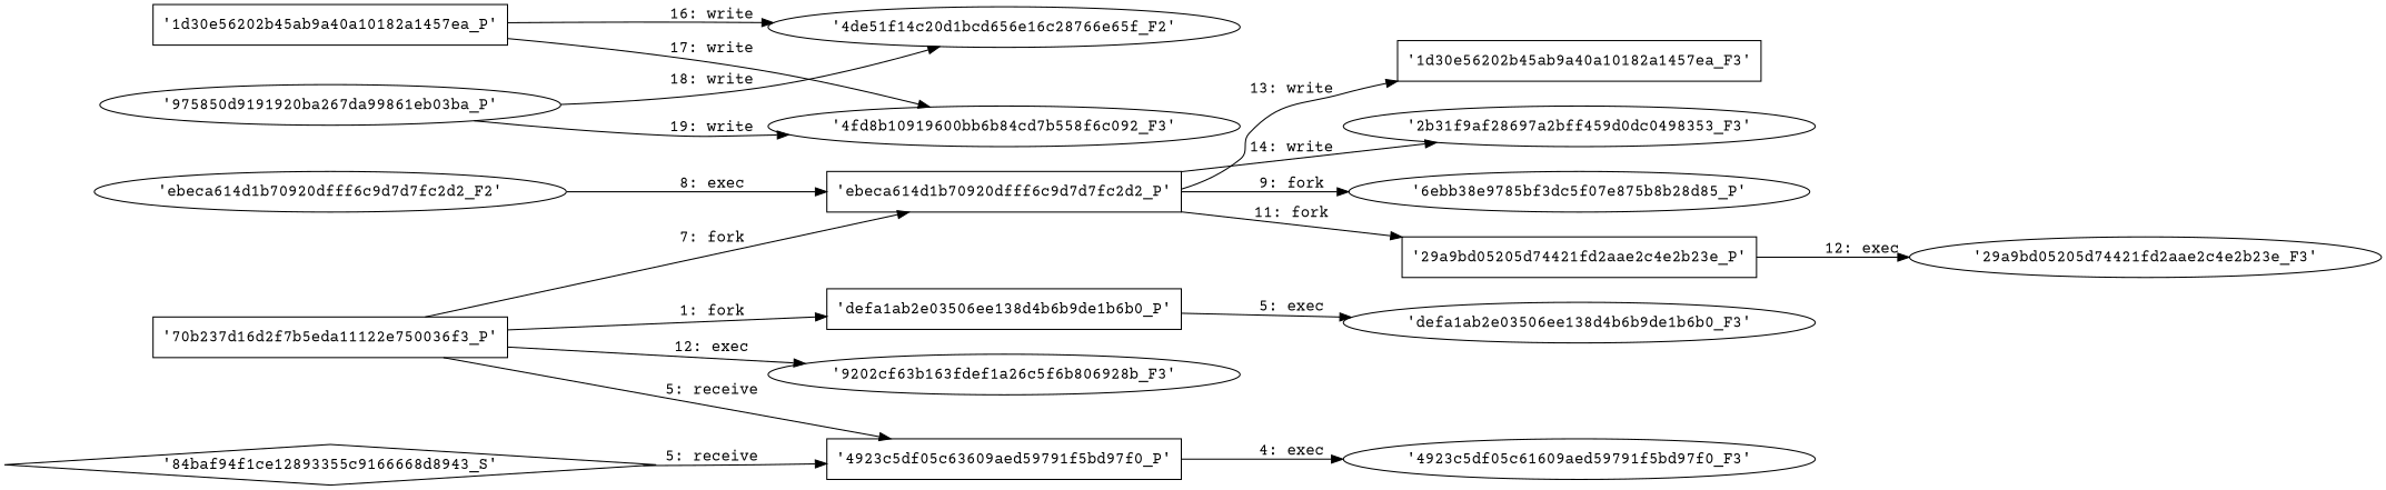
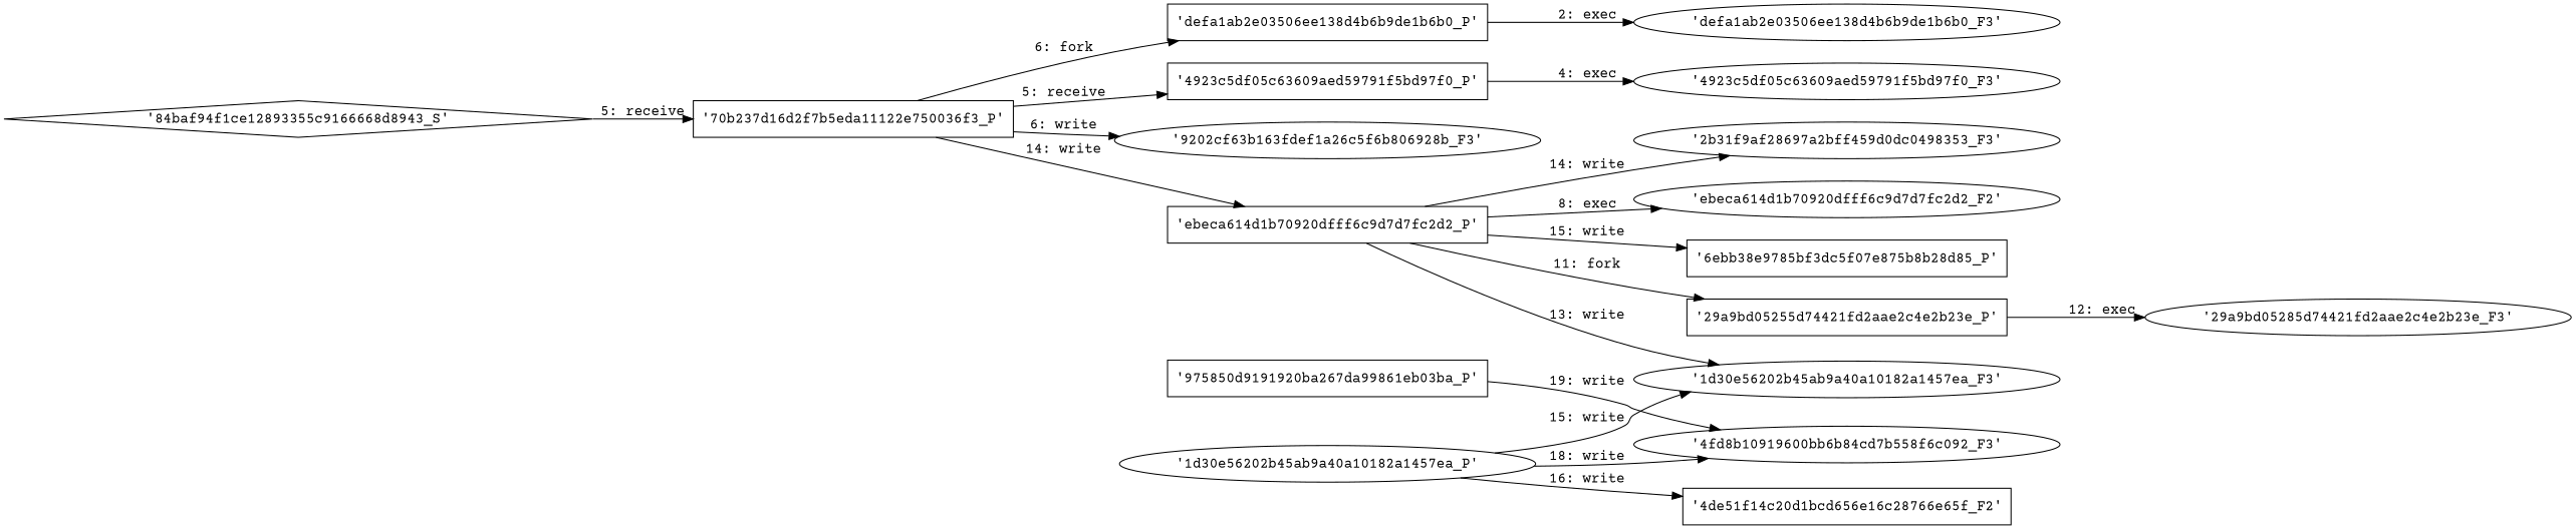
  digraph {
    engine=neato
    fixedsize=false
    fontname="Courier Prime"
    fontsize=10
    nodesep=0.3
    rankdir=LR
    ranksep=0
    splines=true
    node [fontname="Courier Prime" node_type=Process shape=ellipse]
    edge [fontname="Courier Prime"]
    "'70b237d16d2f7b5eda11122e750036f3_P'" [shape=box]
    "'defa1ab2e03506ee138d4b6b9de1b6b0_P'" [shape=box]
    "'4923c5df05c63609aed59791f5bd97f0_P'" [shape=box]
    "'9202cf63b163fdef1a26c5f6b806928b_F3'" [node_type=file]
    "'ebeca614d1b70920dfff6c9d7d7fc2d2_P'" [shape=box]
    "'defa1ab2e03506ee138d4b6b9de1b6b0_F3'" [node_type=File]
-   "'4923c5df05c63609aed59791f5bd97f0_F3'" [node_type=File label="'4923c5df05c61609aed59791f5bd97f0_F3'"]
+   "'4923c5df05c63609aed59791f5bd97f0_F3'" [node_type=File]
    "'ebeca614d1b70920dfff6c9d7d7fc2d2_F2'" [node_type=File]
-   "'6ebb38e9785bf3dc5f07e875b8b28d85_P'"
-   "'29a9bd05205d74421fd2aae2c4e2b23e_P'" [shape=box]
-   "'1d30e56202b45ab9a40a10182a1457ea_F3'" [node_type=file shape=box]
+   "'6ebb38e9785bf3dc5f07e875b8b28d85_P'" [shape=box]
+   "'29a9bd05205d74421fd2aae2c4e2b23e_P'" [shape=box label="'29a9bd05255d74421fd2aae2c4e2b23e_P'"]
+   "'1d30e56202b45ab9a40a10182a1457ea_F3'" [node_type=file]
    "'2b31f9af28697a2bff459d0dc0498353_F3'" [node_type=file]
    "'84baf94f1ce12893355c9166668d8943_S'" [node_type=Socket shape=diamond]
-   "'29a9bd05205d74421fd2aae2c4e2b23e_F3'" [node_type=File]
-   "'1d30e56202b45ab9a40a10182a1457ea_P'" [shape=box]
-   "'4de51f14c20d1bcd656e16c28766e65f_F2'" [node_type=file]
+   "'29a9bd05205d74421fd2aae2c4e2b23e_F3'" [node_type=File label="'29a9bd05285d74421fd2aae2c4e2b23e_F3'"]
+   "'1d30e56202b45ab9a40a10182a1457ea_P'"
+   "'4de51f14c20d1bcd656e16c28766e65f_F2'" [node_type=file shape=box]
    "'4fd8b10919600bb6b84cd7b558f6c092_F3'" [node_type=file]
-   "'975850d9191920ba267da99861eb03ba_P'"
-   "'70b237d16d2f7b5eda11122e750036f3_P'" -> "'defa1ab2e03506ee138d4b6b9de1b6b0_P'" [label="1: fork"]
+   "'975850d9191920ba267da99861eb03ba_P'" [shape=box]
+   "'70b237d16d2f7b5eda11122e750036f3_P'" -> "'defa1ab2e03506ee138d4b6b9de1b6b0_P'" [label="6: fork"]
    "'70b237d16d2f7b5eda11122e750036f3_P'" -> "'4923c5df05c63609aed59791f5bd97f0_P'" [label="5: receive"]
-   "'70b237d16d2f7b5eda11122e750036f3_P'" -> "'9202cf63b163fdef1a26c5f6b806928b_F3'" [label="12: exec"]
-   "'70b237d16d2f7b5eda11122e750036f3_P'" -> "'ebeca614d1b70920dfff6c9d7d7fc2d2_P'" [label="7: fork"]
-   "'defa1ab2e03506ee138d4b6b9de1b6b0_P'" -> "'defa1ab2e03506ee138d4b6b9de1b6b0_F3'" [label="5: exec"]
+   "'70b237d16d2f7b5eda11122e750036f3_P'" -> "'9202cf63b163fdef1a26c5f6b806928b_F3'" [label="6: write"]
+   "'70b237d16d2f7b5eda11122e750036f3_P'" -> "'ebeca614d1b70920dfff6c9d7d7fc2d2_P'" [label="14: write"]
+   "'defa1ab2e03506ee138d4b6b9de1b6b0_P'" -> "'defa1ab2e03506ee138d4b6b9de1b6b0_F3'" [label="2: exec"]
    "'4923c5df05c63609aed59791f5bd97f0_P'" -> "'4923c5df05c63609aed59791f5bd97f0_F3'" [label="4: exec"]
-   "'ebeca614d1b70920dfff6c9d7d7fc2d2_F2'" -> "'ebeca614d1b70920dfff6c9d7d7fc2d2_P'" [label="8: exec"]
-   "'ebeca614d1b70920dfff6c9d7d7fc2d2_P'" -> "'6ebb38e9785bf3dc5f07e875b8b28d85_P'" [label="9: fork"]
+   "'ebeca614d1b70920dfff6c9d7d7fc2d2_P'" -> "'ebeca614d1b70920dfff6c9d7d7fc2d2_F2'" [label="8: exec"]
+   "'ebeca614d1b70920dfff6c9d7d7fc2d2_P'" -> "'6ebb38e9785bf3dc5f07e875b8b28d85_P'" [label="15: write"]
    "'ebeca614d1b70920dfff6c9d7d7fc2d2_P'" -> "'29a9bd05205d74421fd2aae2c4e2b23e_P'" [label="11: fork"]
    "'ebeca614d1b70920dfff6c9d7d7fc2d2_P'" -> "'1d30e56202b45ab9a40a10182a1457ea_F3'" [label="13: write"]
    "'ebeca614d1b70920dfff6c9d7d7fc2d2_P'" -> "'2b31f9af28697a2bff459d0dc0498353_F3'" [label="14: write"]
    "'29a9bd05205d74421fd2aae2c4e2b23e_P'" -> "'29a9bd05205d74421fd2aae2c4e2b23e_F3'" [label="12: exec"]
-   "'84baf94f1ce12893355c9166668d8943_S'" -> "'4923c5df05c63609aed59791f5bd97f0_P'" [label="5: receive"]
+   "'84baf94f1ce12893355c9166668d8943_S'" -> "'70b237d16d2f7b5eda11122e750036f3_P'" [label="5: receive"]
+   "'1d30e56202b45ab9a40a10182a1457ea_P'" -> "'1d30e56202b45ab9a40a10182a1457ea_F3'" [label="15: write"]
    "'1d30e56202b45ab9a40a10182a1457ea_P'" -> "'4de51f14c20d1bcd656e16c28766e65f_F2'" [label="16: write"]
-   "'1d30e56202b45ab9a40a10182a1457ea_P'" -> "'4fd8b10919600bb6b84cd7b558f6c092_F3'" [label="17: write"]
-   "'975850d9191920ba267da99861eb03ba_P'" -> "'4de51f14c20d1bcd656e16c28766e65f_F2'" [label="18: write"]
+   "'1d30e56202b45ab9a40a10182a1457ea_P'" -> "'4fd8b10919600bb6b84cd7b558f6c092_F3'" [label="18: write"]
    "'975850d9191920ba267da99861eb03ba_P'" -> "'4fd8b10919600bb6b84cd7b558f6c092_F3'" [label="19: write"]
  }
